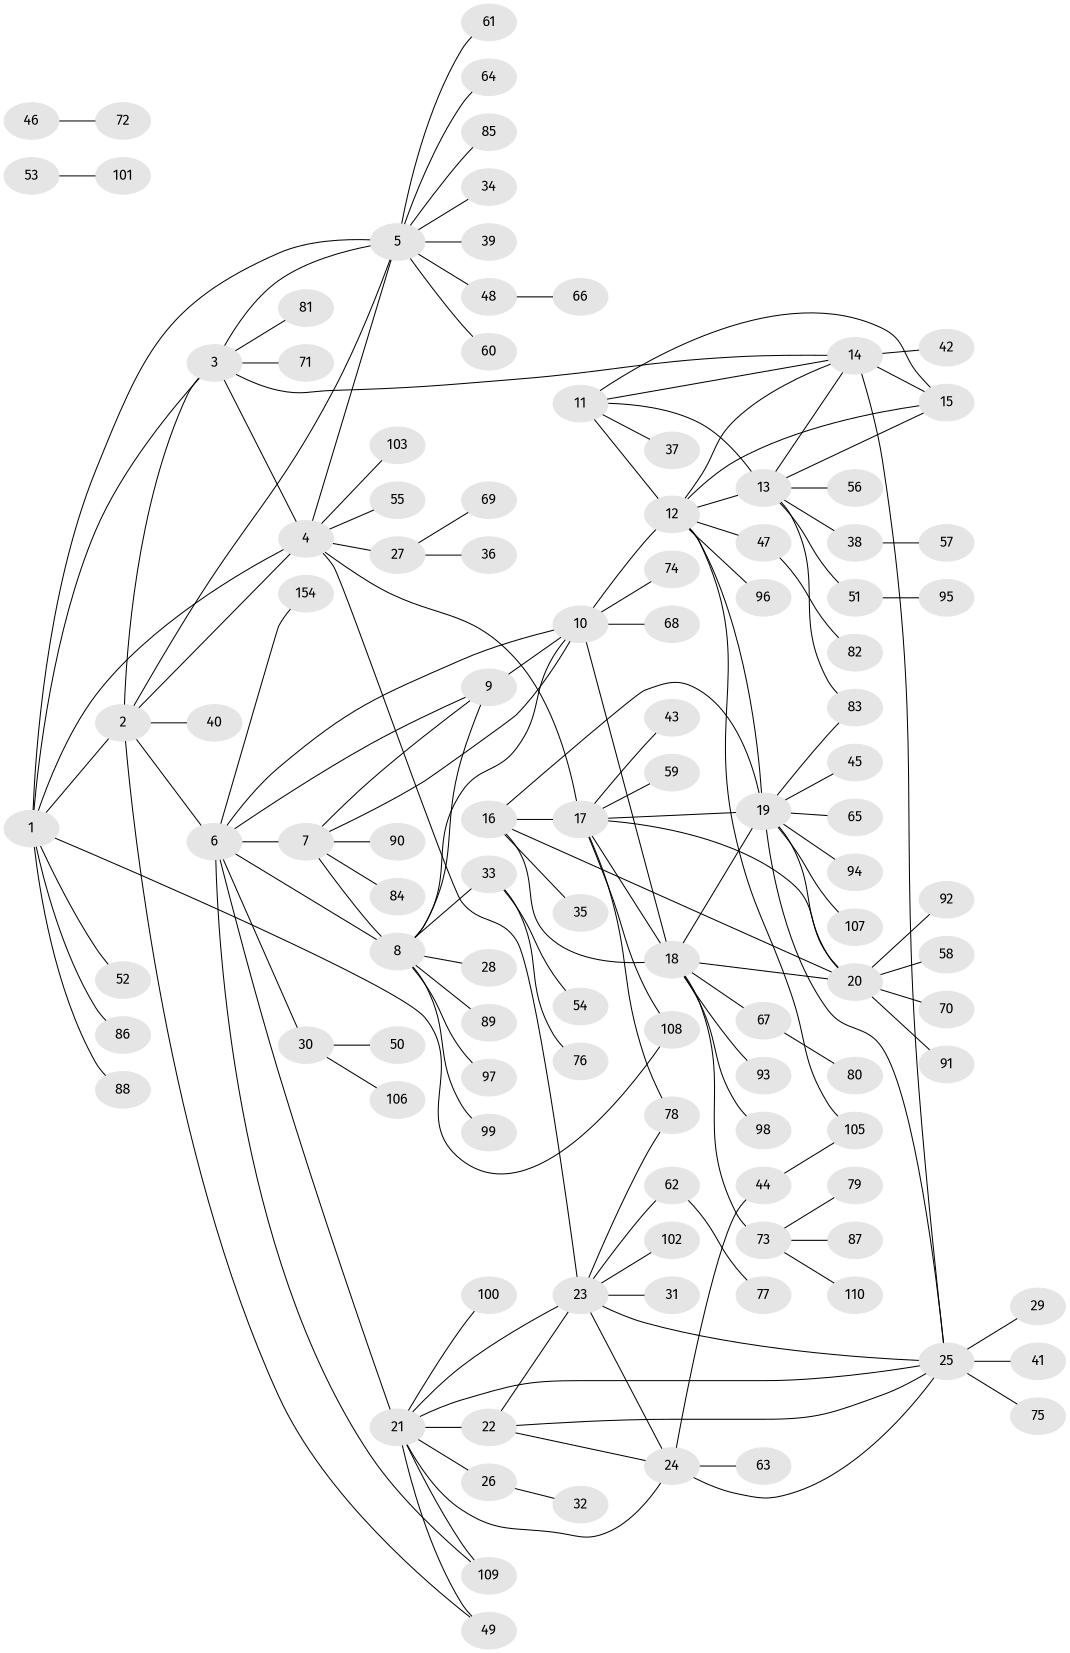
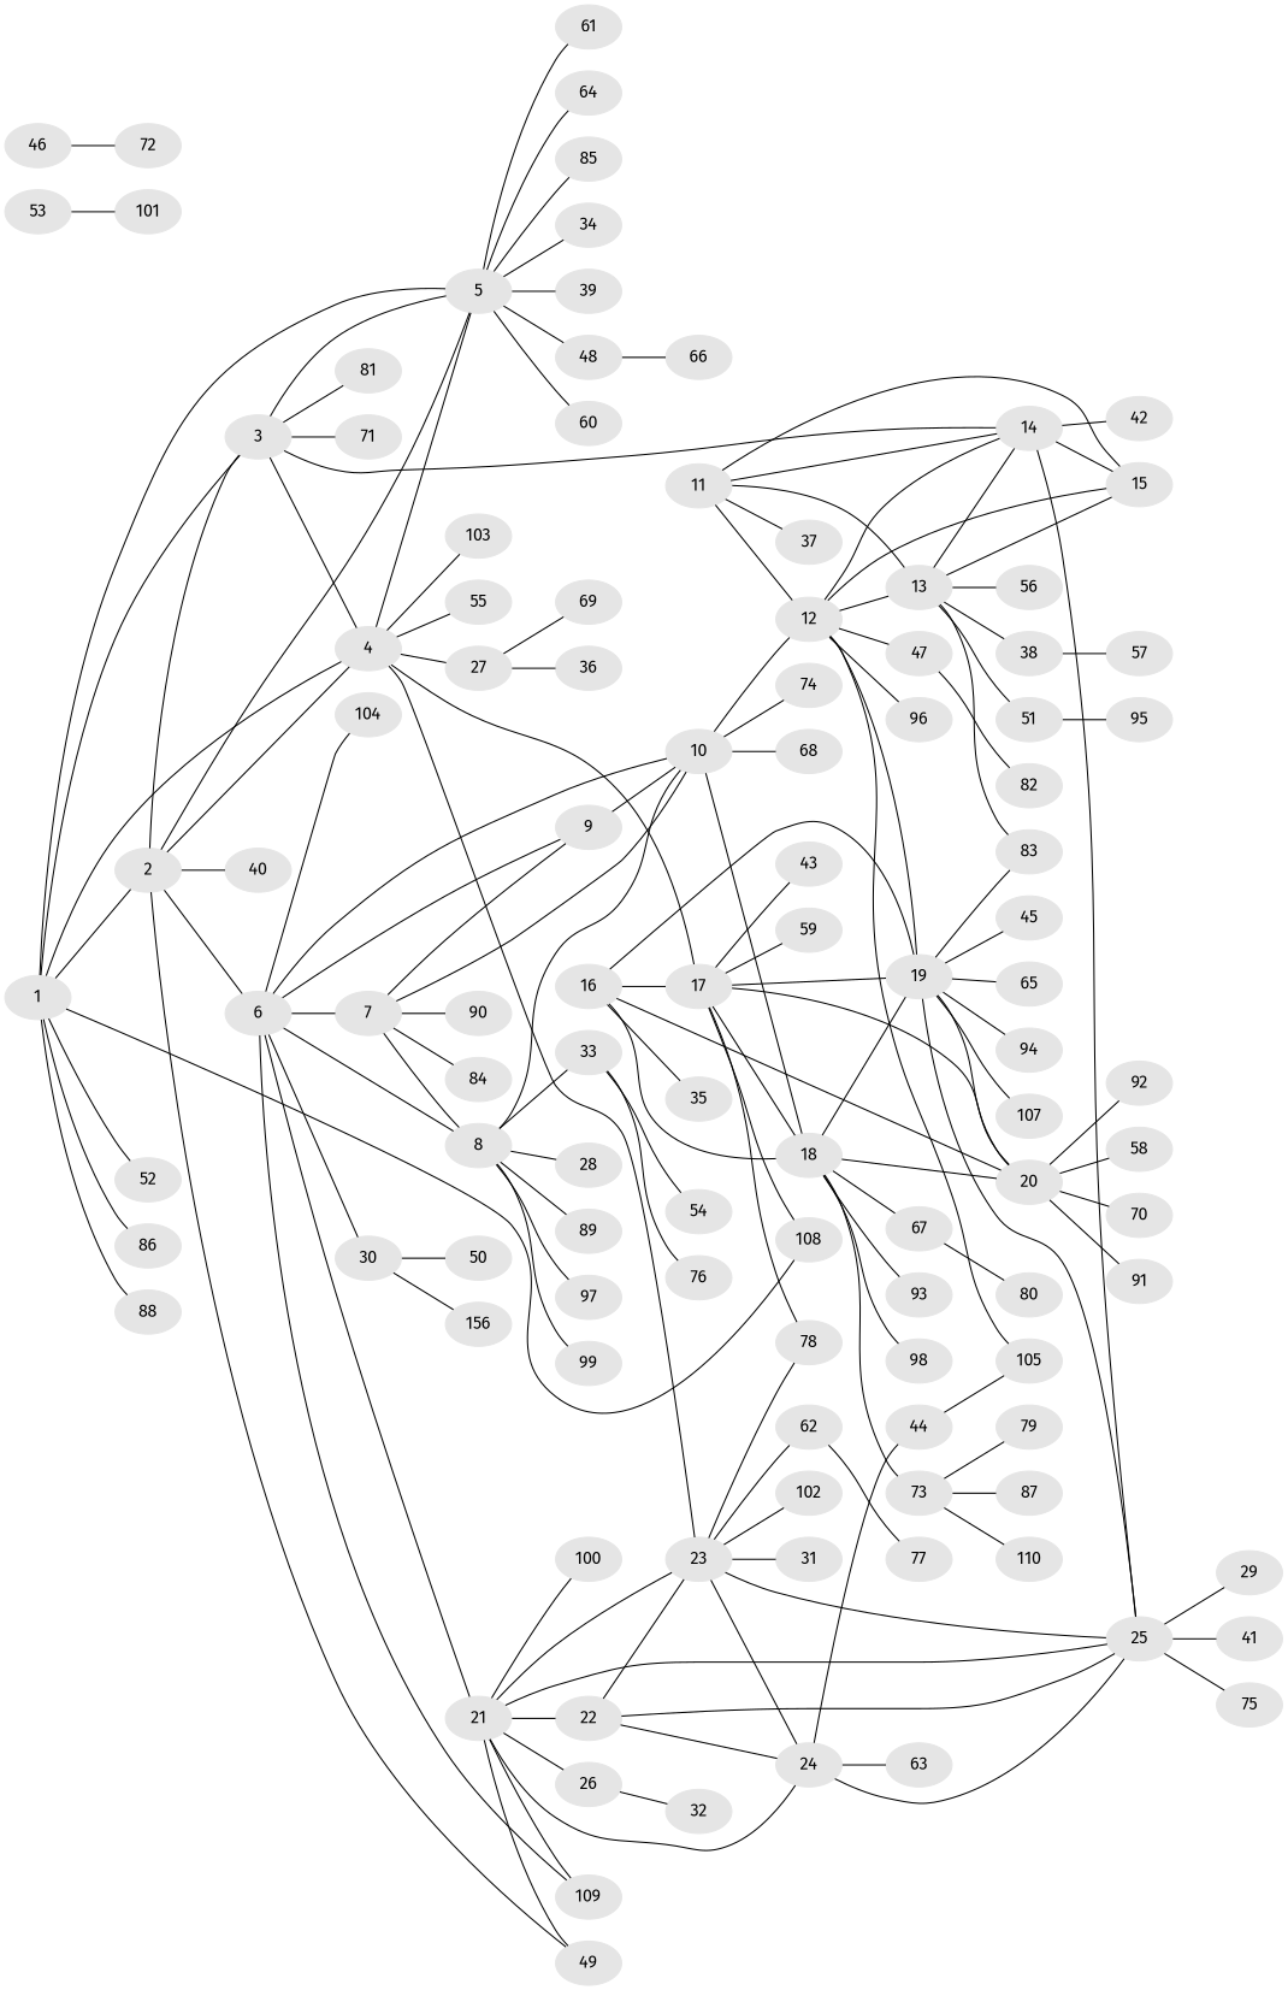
  graph {
    fontname="Fira Sans"
    rankdir=LR
    node [color=gray90 fontname="Fira Sans" style=filled]
    edge [fontname="Fira Sans"]
    1
    2
    3
    4
    5
    52
    86
    88
    108
    6
    40
    49
    14
    71
    81
    17
    23
    27
    55
    103
    34
    39
    48
    60
    61
    64
    85
    7
    8
    9
    10
    21
    30
-   104 [label=154]
+   104
    109
    15
    25
    42
    18
    19
    20
    43
    59
    78
    24
    31
    62
    102
    36
    69
    66
    53
    101
    84
    90
    28
    33
    89
    97
    99
    12
    68
    74
    22
    26
    100
    50
-   106
+   106 [label=156]
    54
    76
    13
    47
    96
    105
    67
    73
    93
    98
    11
    37
    38
    51
    56
    83
    45
    65
    94
    107
    82
    57
    95
    29
    41
    75
    16
    35
    58
    70
    91
    92
    46
    72
    80
    79
    87
    110
    44
    63
    32
    77
    1 -- 2
    1 -- 3
    1 -- 4
    1 -- 5
    1 -- 52
    1 -- 86
    1 -- 88
    1 -- 108
    2 -- 3
    2 -- 4
    2 -- 5
    2 -- 6
    2 -- 40
    2 -- 49
    3 -- 4
    3 -- 5
    3 -- 14
    3 -- 71
    3 -- 81
    4 -- 5
    4 -- 17
    4 -- 23
    4 -- 27
    4 -- 55
    4 -- 103
    5 -- 34
    5 -- 39
    5 -- 48
    5 -- 60
    5 -- 61
    5 -- 64
    5 -- 85
    6 -- 7
    6 -- 8
    6 -- 9
    6 -- 10
    6 -- 21
    6 -- 30
    6 -- 104
    6 -- 109
    14 -- 15
    14 -- 25
    14 -- 42
    17 -- 108
    17 -- 18
    17 -- 19
    17 -- 20
    17 -- 43
    17 -- 59
    17 -- 78
    23 -- 25
    23 -- 78
    23 -- 24
    23 -- 31
    23 -- 62
    23 -- 102
    27 -- 36
    27 -- 69
    48 -- 66
    7 -- 8
    7 -- 9
    7 -- 10
    7 -- 84
    7 -- 90
-   8 -- 9
    8 -- 10
    8 -- 28
    8 -- 33
    8 -- 89
    8 -- 97
    8 -- 99
    9 -- 10
    10 -- 18
    10 -- 12
    10 -- 68
    10 -- 74
    21 -- 49
    21 -- 23
    21 -- 109
    21 -- 25
    21 -- 24
    21 -- 22
    21 -- 26
    21 -- 100
    30 -- 50
    30 -- 106
    25 -- 29
    25 -- 41
    25 -- 75
    18 -- 19
    18 -- 20
    18 -- 67
    18 -- 73
    18 -- 93
    18 -- 98
    19 -- 25
    19 -- 20
    19 -- 83
    19 -- 45
    19 -- 65
    19 -- 94
    19 -- 107
    20 -- 58
    20 -- 70
    20 -- 91
    20 -- 92
    24 -- 25
    24 -- 44
    24 -- 63
    62 -- 77
    53 -- 101
    33 -- 54
    33 -- 76
    12 -- 14
    12 -- 15
    12 -- 19
    12 -- 13
    12 -- 47
    12 -- 96
    12 -- 105
    22 -- 23
    22 -- 25
    22 -- 24
    26 -- 32
    13 -- 14
    13 -- 15
    13 -- 38
    13 -- 51
    13 -- 56
    13 -- 83
    47 -- 82
    67 -- 80
    73 -- 79
    73 -- 87
    73 -- 110
    11 -- 14
    11 -- 15
    11 -- 12
    11 -- 13
    11 -- 37
    38 -- 57
    51 -- 95
    16 -- 17
    16 -- 18
    16 -- 19
    16 -- 20
    16 -- 35
    46 -- 72
    44 -- 105
  }
